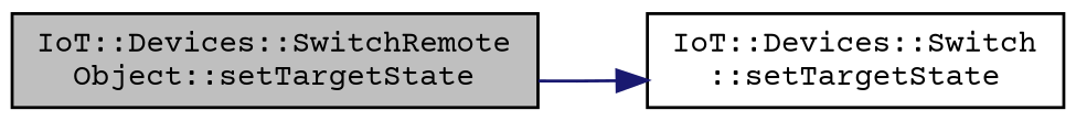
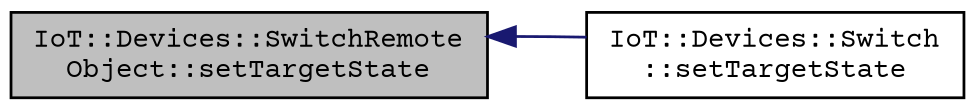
  digraph {
    rankdir=LR
    fontname="Courier Prime"
    node [color=black fontname="Courier Prime" fontsize=10 shape=record style=filled]
    n1 [fillcolor=grey75 fontcolor=black height=0.2 label="IoT::Devices::SwitchRemote\lObject::setTargetState" width=0.4]
    n2 [fillcolor=white height=0.2 label="IoT::Devices::Switch\l::setTargetState" width=0.4]
-   n1 -> n2 [color=midnightblue fontname="Courier Prime" fontsize=10 labelfontname=Helvetica labelfontsize=10 style=solid]
+   n2 -> n1 [color=midnightblue fontname="Courier Prime" fontsize=10 labelfontname=Helvetica labelfontsize=10 style=solid]
  }
